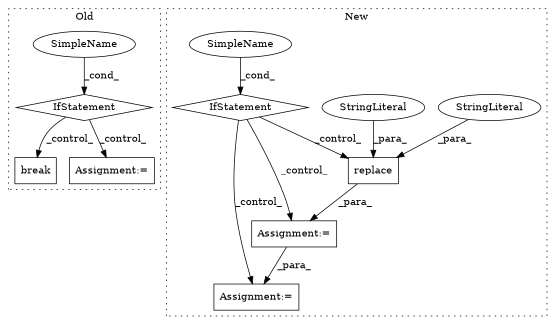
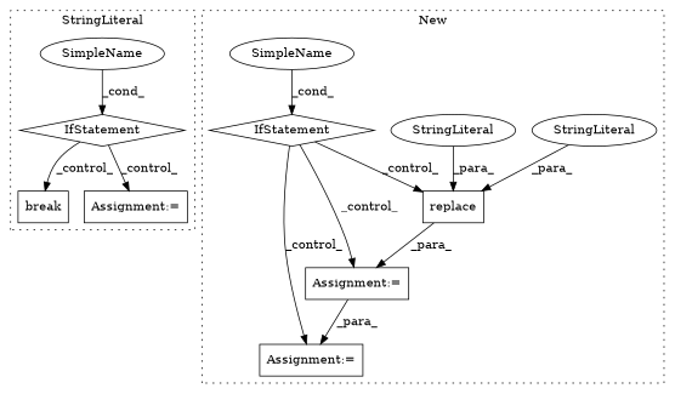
  digraph {
    node [a=7 l=1 shape=box]
    n1 [a=10 l=6 label=break s=2937]
    n2 [a=25 l="4,2" label=IfStatement s="2707,2743" shape=diamond]
    n3 [a=42 label=SimpleName shape=ellipse l=""]
    n4 [label="Assignment:=" s=2768]
    n5 [a=32 l="8,1" label=replace s="2612,2629"]
    n6 [a=45 l=3 label=StringLiteral s=2620 shape=ellipse]
    n7 [label="Assignment:=" s=2566]
    n8 [a=45 l=3 label=StringLiteral s=2624 shape=ellipse]
    n9 [a=25 l="10,2" label=IfStatement s="2419,2455" shape=diamond]
    n10 [a=42 label=SimpleName shape=ellipse l=""]
    n11 [label="Assignment:=" s=2653]
    subgraph cluster_1 {
-     label=Old
+     label=StringLiteral
      style=dotted
      n1
      n2
      n3
      n4
    }
    subgraph cluster_2 {
      label=New
      style=dotted
      n5
      n6
      n7
      n8
      n9
      n10
      n11
    }
    n2 -> n1 [label=_control_]
    n2 -> n4 [label=_control_]
    n3 -> n2 [label=_cond_]
    n5 -> n7 [label=_para_]
    n6 -> n5 [label=_para_]
    n7 -> n11 [label=_para_]
    n8 -> n5 [label=_para_]
    n9 -> n5 [label=_control_]
    n9 -> n7 [label=_control_]
    n9 -> n11 [label=_control_]
    n10 -> n9 [label=_cond_]
  }
